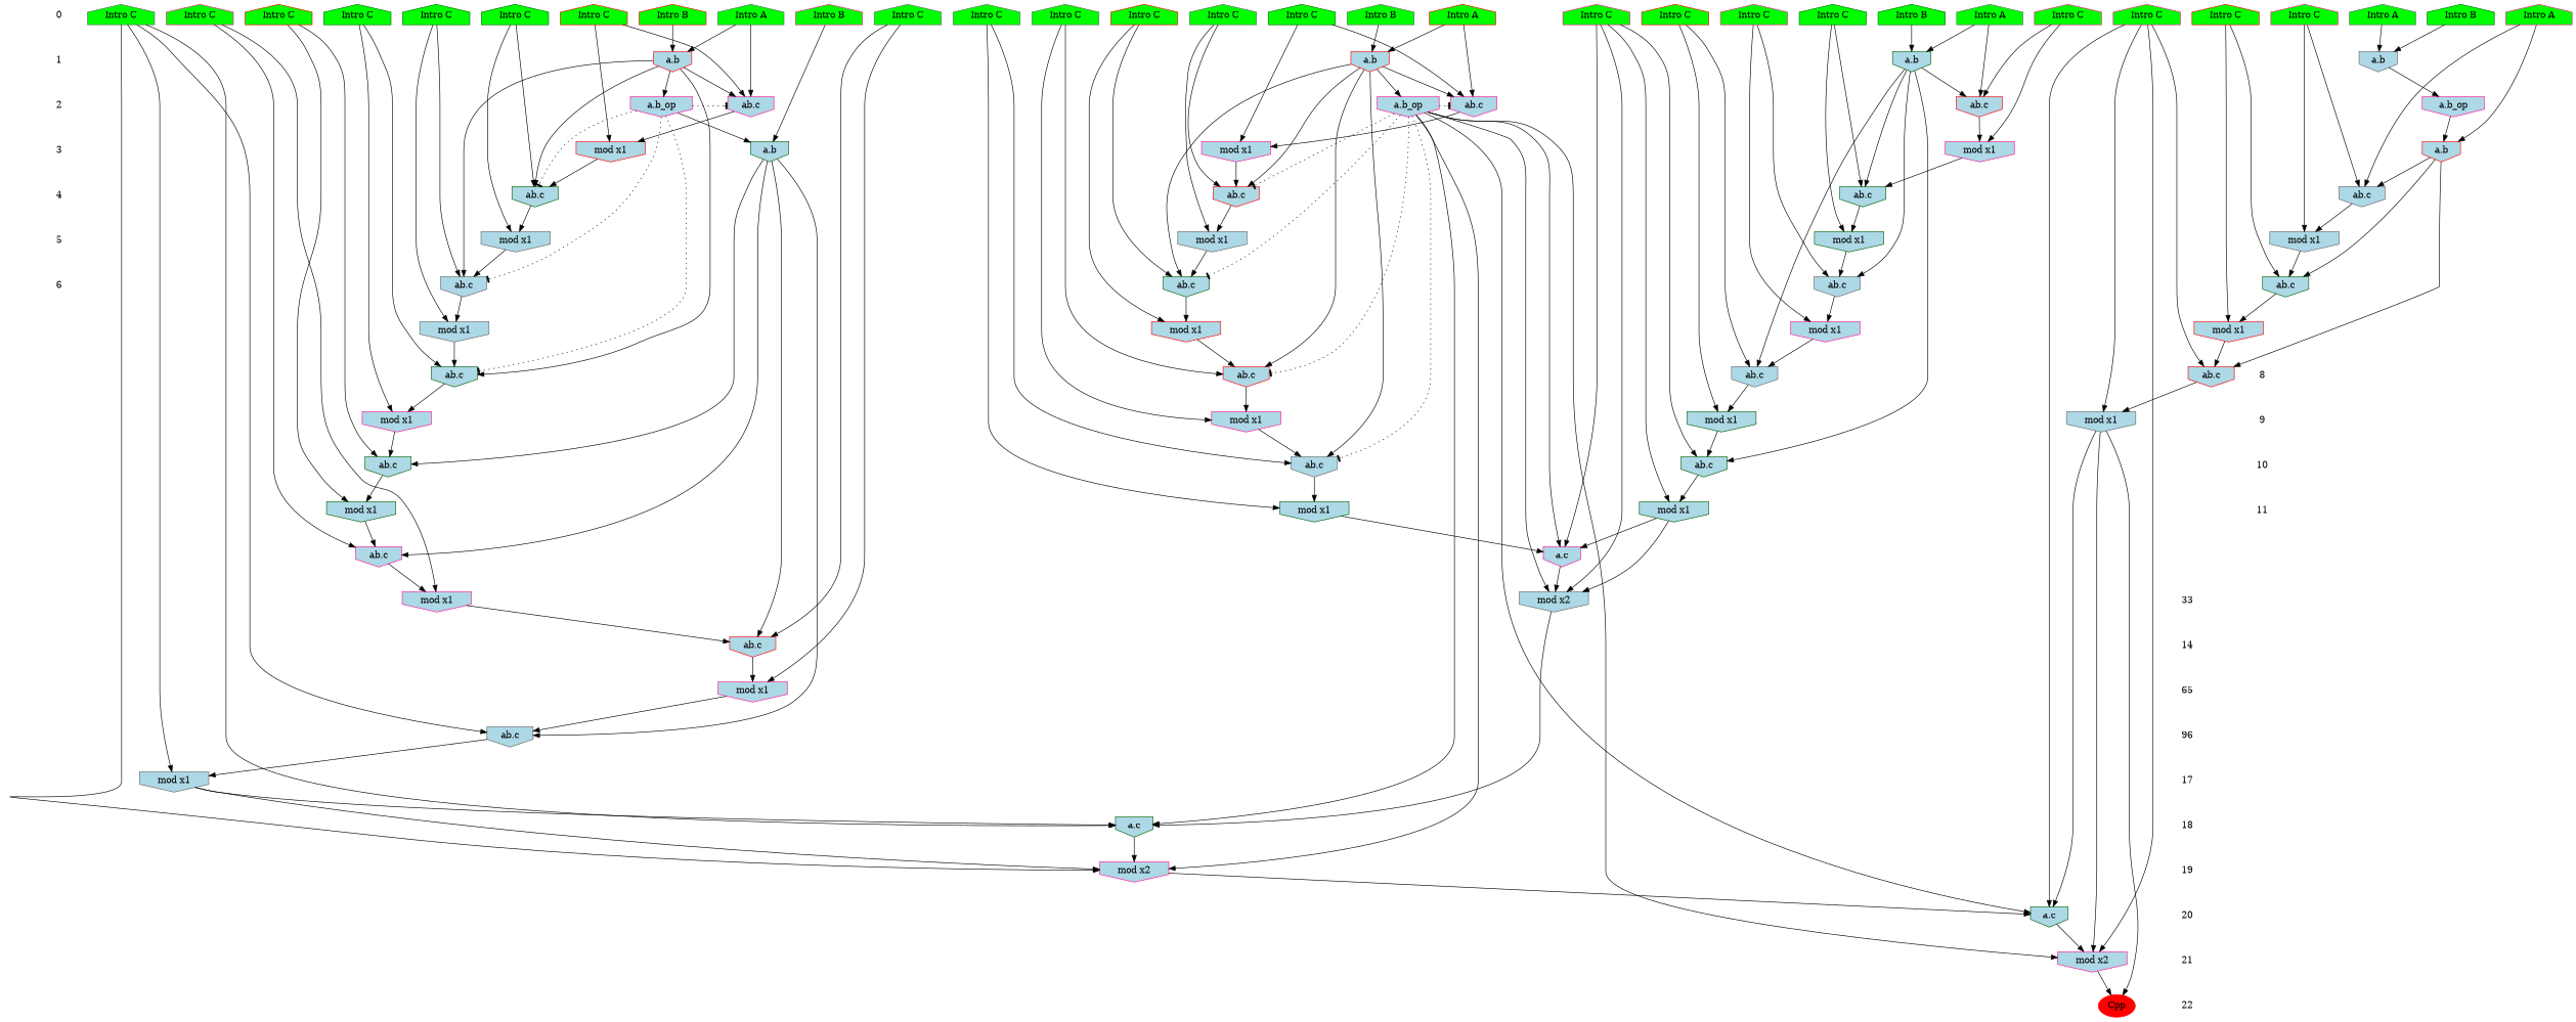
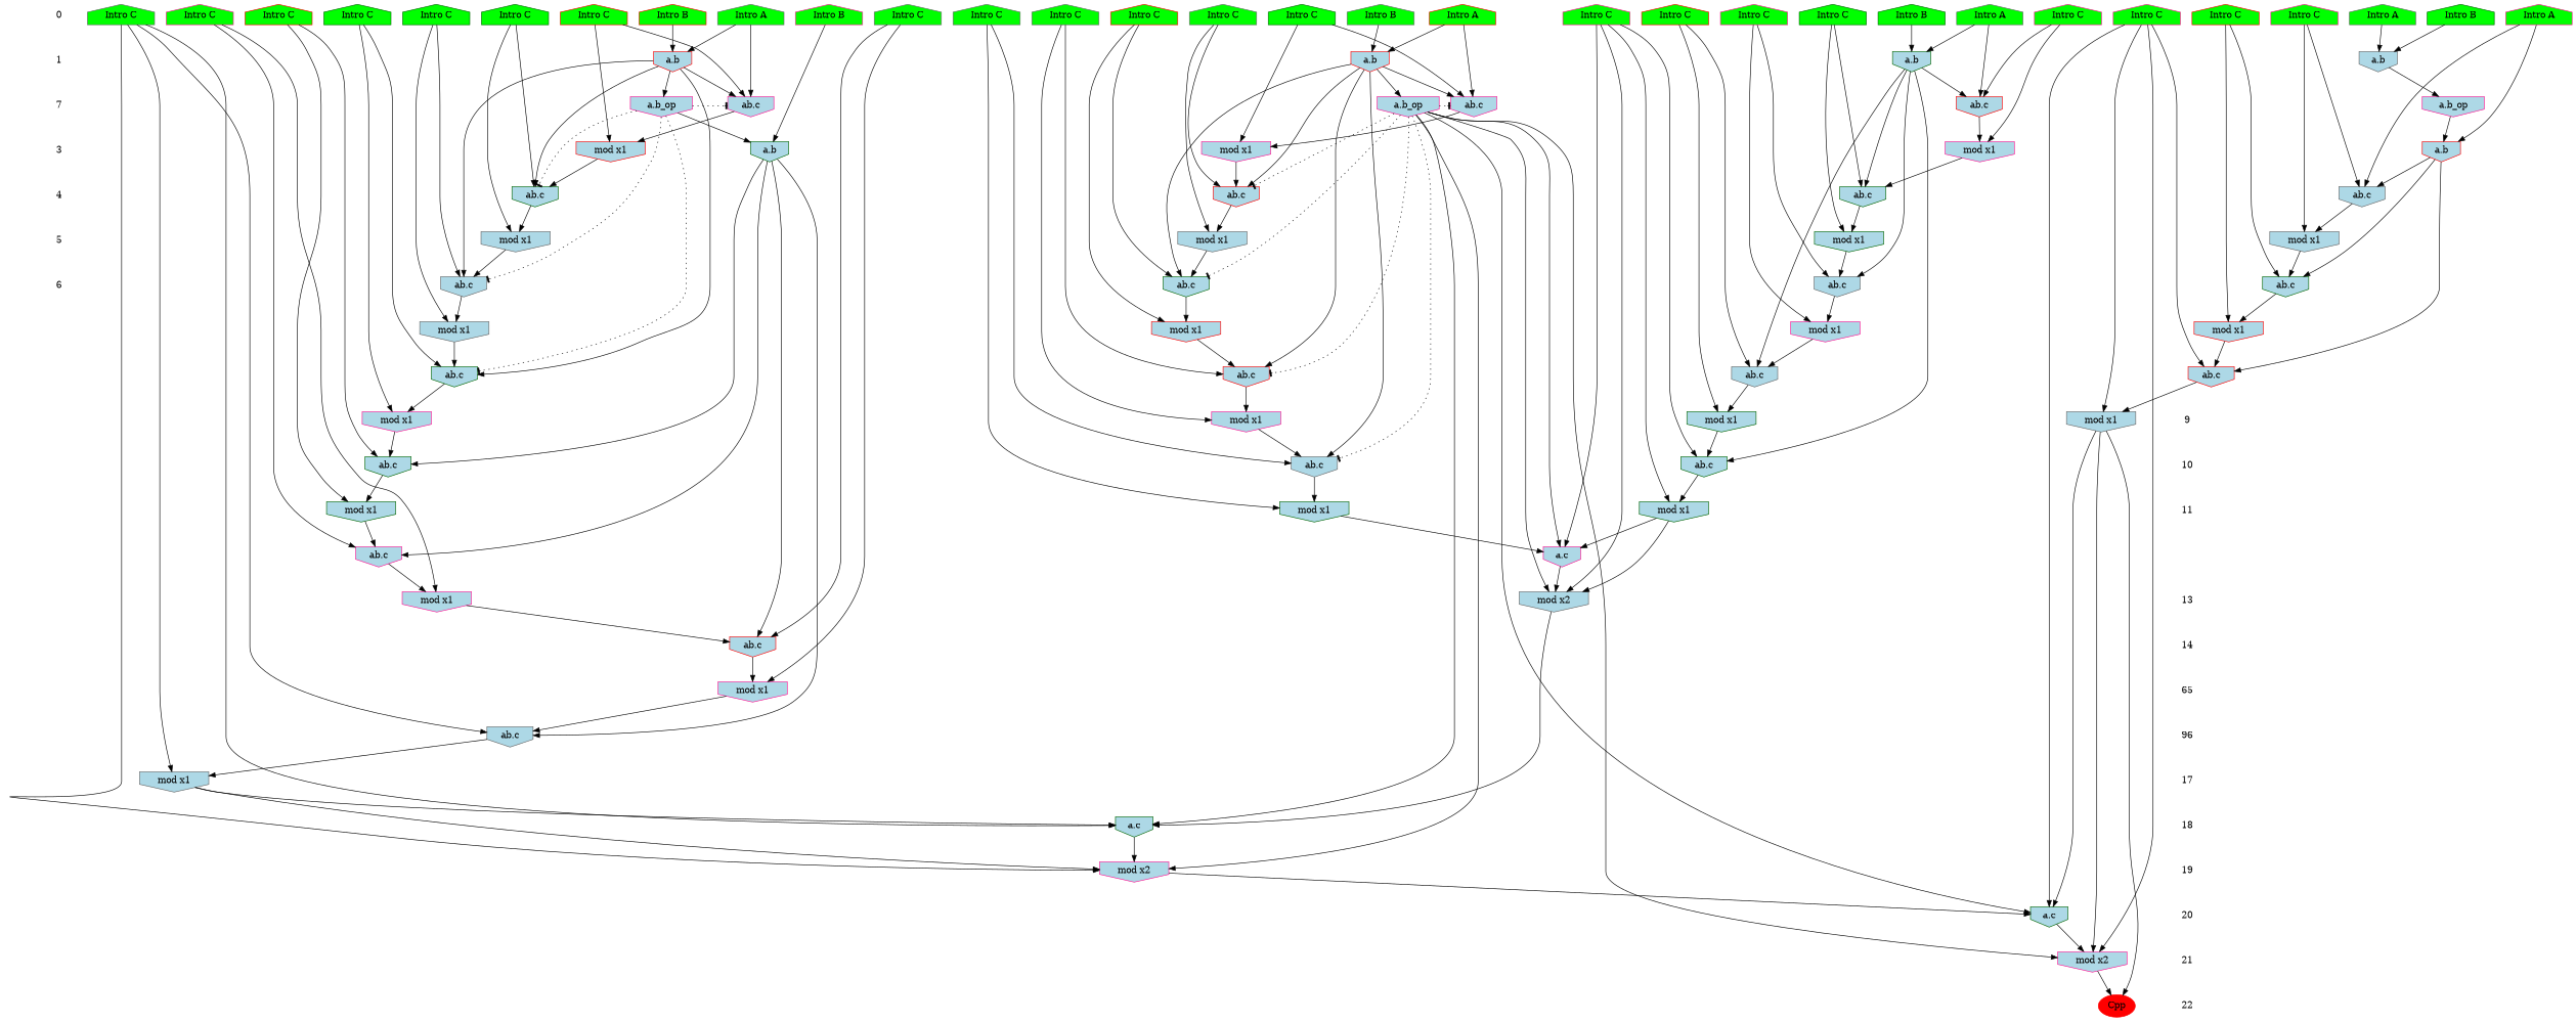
  digraph {
    ranksep=.5
    node [color=deeppink shape=invhouse fillcolor=lightblue style=filled]
    0 [color=darkgreen shape=plaintext fillcolor="" style=""]
    n2 [color=red fillcolor=green label="Intro A" shape=house]
    n3 [color=gray40 fillcolor=green label="Intro A" shape=house]
    n4 [color=darkgreen fillcolor=green label="Intro B" shape=house]
    n5 [color=darkgreen fillcolor=green label="Intro B" shape=house]
    n6 [color=gray40 fillcolor=green label="Intro A" shape=house]
    n7 [fillcolor=green label="Intro B" shape=house]
    n8 [color=gray40 fillcolor=green label="Intro B" shape=house]
    n9 [color=gray40 fillcolor=green label="Intro A" shape=house]
    n10 [color=red fillcolor=green label="Intro B" shape=house]
    n11 [fillcolor=green label="Intro A" shape=house]
    n12 [color=red fillcolor=green label="Intro C" shape=house]
    n13 [color=gray40 fillcolor=green label="Intro C" shape=house]
    n14 [color=darkgreen fillcolor=green label="Intro C" shape=house]
    n15 [color=red fillcolor=green label="Intro C" shape=house]
    n16 [color=red fillcolor=green label="Intro C" shape=house]
    n17 [color=red fillcolor=green label="Intro C" shape=house]
    n18 [fillcolor=green label="Intro C" shape=house]
    n19 [fillcolor=green label="Intro C" shape=house]
    n20 [fillcolor=green label="Intro C" shape=house]
    n21 [color=red fillcolor=green label="Intro C" shape=house]
    n22 [color=gray40 fillcolor=green label="Intro C" shape=house]
    n23 [fillcolor=green label="Intro C" shape=house]
    n24 [color=darkgreen fillcolor=green label="Intro C" shape=house]
    n25 [color=darkgreen fillcolor=green label="Intro C" shape=house]
    n26 [color=gray40 fillcolor=green label="Intro C" shape=house]
    n27 [fillcolor=green label="Intro C" shape=house]
    n28 [color=gray40 fillcolor=green label="Intro C" shape=house]
    n29 [color=darkgreen fillcolor=green label="Intro C" shape=house]
    n30 [color=darkgreen fillcolor=green label="Intro C" shape=house]
    n31 [fillcolor=green label="Intro C" shape=house]
    n32 [color=gray40 fillcolor=green label="Intro C" shape=house]
    1 [color=red shape=plaintext fillcolor="" style=""]
    n34 [color=gray40 label="a.b"]
    n35 [color=red label="a.b"]
    n36 [color=red label="a.b"]
    n37 [color=darkgreen label="a.b"]
-   2 [shape=plaintext fillcolor="" style=""]
+   2 [shape=plaintext label=7 fillcolor="" style=""]
    n39 [label="a.b_op"]
    n40 [label="ab.c"]
    n41 [label="ab.c"]
    n42 [color=red label="ab.c"]
    n43 [label="a.b_op"]
    n44 [label="a.b_op"]
    3 [shape=plaintext fillcolor="" style=""]
    n46 [color=red label="mod x1"]
    n47 [label="mod x1"]
    n48 [color=red label="a.b"]
    n49 [label="mod x1"]
    n50 [color=darkgreen label="a.b"]
    4 [shape=plaintext fillcolor="" style=""]
    n52 [color=darkgreen label="ab.c"]
    n53 [color=red label="ab.c"]
    n54 [color=darkgreen label="ab.c"]
    n55 [color=gray40 label="ab.c"]
    5 [shape=plaintext fillcolor="" style=""]
    n57 [color=gray40 label="mod x1"]
    n58 [color=darkgreen label="mod x1"]
    n59 [color=gray40 label="mod x1"]
    n60 [color=gray40 label="mod x1"]
    6 [color=red shape=plaintext fillcolor="" style=""]
    n62 [color=gray40 label="ab.c"]
    n63 [color=gray40 label="ab.c"]
    n64 [color=darkgreen label="ab.c"]
    n65 [color=darkgreen label="ab.c"]
    n66 [color=gray40 label="mod x1"]
    n67 [label="mod x1"]
    n68 [color=red label="mod x1"]
    n69 [color=red label="mod x1"]
-   8 [color=red shape=plaintext fillcolor="" style=""]
    n71 [color=darkgreen label="ab.c"]
    n72 [color=gray40 label="ab.c"]
    n73 [color=red label="ab.c"]
    n74 [color=red label="ab.c"]
    9 [color=darkgreen shape=plaintext fillcolor="" style=""]
    n76 [label="mod x1"]
    n77 [color=darkgreen label="mod x1"]
    n78 [label="mod x1"]
    n79 [color=gray40 label="mod x1"]
    10 [color=red shape=plaintext fillcolor="" style=""]
    n81 [color=darkgreen label="ab.c"]
    n82 [color=darkgreen label="ab.c"]
    n83 [color=gray40 label="ab.c"]
    11 [color=red shape=plaintext fillcolor="" style=""]
    n85 [color=darkgreen label="mod x1"]
    n86 [color=darkgreen label="mod x1"]
    n87 [color=darkgreen label="mod x1"]
    n88 [label="ab.c"]
    n89 [label="a.c"]
-   13 [shape=plaintext label=33 fillcolor="" style=""]
+   13 [shape=plaintext fillcolor="" style=""]
    n91 [label="mod x1"]
    n92 [color=gray40 label="mod x2"]
    14 [shape=plaintext fillcolor="" style=""]
    n94 [color=red label="ab.c"]
    n95 [color=gray40 label=65 shape=plaintext fillcolor="" style=""]
    n96 [label="mod x1"]
    n97 [color=gray40 label=96 shape=plaintext fillcolor="" style=""]
    n98 [color=gray40 label="ab.c"]
    17 [color=gray40 shape=plaintext fillcolor="" style=""]
    n100 [color=gray40 label="mod x1"]
    18 [shape=plaintext fillcolor="" style=""]
    n102 [color=darkgreen label="a.c"]
    19 [color=gray40 shape=plaintext fillcolor="" style=""]
    n104 [label="mod x2"]
    20 [color=darkgreen shape=plaintext fillcolor="" style=""]
    n106 [color=darkgreen label="a.c"]
    21 [shape=plaintext fillcolor="" style=""]
    n108 [label="mod x2"]
    22 [shape=plaintext fillcolor="" style=""]
    n110 [color=red fillcolor=red label=Cpp shape=""]
    subgraph sub_1 {
      rank=same
      0
      n2
      n3
      n4
      n5
      n6
      n7
      n8
      n9
      n10
      n11
      n12
      n13
      n14
      n15
      n16
      n17
      n18
      n19
      n20
      n21
      n22
      n23
      n24
      n25
      n26
      n27
      n28
      n29
      n30
      n31
      n32
    }
    subgraph sub_2 {
      rank=same
      1
      n34
      n35
      n36
      n37
    }
    subgraph sub_3 {
      rank=same
      2
      n39
      n40
      n41
      n42
      n43
      n44
    }
    subgraph sub_4 {
      rank=same
      3
      n46
      n47
      n48
      n49
      n50
    }
    subgraph sub_5 {
      rank=same
      4
      n52
      n53
      n54
      n55
    }
    subgraph sub_6 {
      rank=same
      5
      n57
      n58
      n59
      n60
    }
    subgraph sub_7 {
      rank=same
      6
      n62
      n63
      n64
      n65
    }
    subgraph sub_8 {
      rank=same
      n66
      n67
      n68
      n69
    }
    subgraph sub_9 {
      rank=same
-     8
      n71
      n72
      n73
      n74
    }
    subgraph sub_10 {
      rank=same
      9
      n76
      n77
      n78
      n79
    }
    subgraph sub_11 {
      rank=same
      10
      n81
      n82
      n83
    }
    subgraph sub_12 {
      rank=same
      11
      n85
      n86
      n87
    }
    subgraph sub_13 {
      rank=same
      n88
      n89
    }
    subgraph sub_14 {
      rank=same
      13
      n91
      n92
    }
    subgraph sub_15 {
      rank=same
      14
      n94
    }
    subgraph sub_16 {
      rank=same
      n95
      n96
    }
    subgraph sub_17 {
      rank=same
      n97
      n98
    }
    subgraph sub_18 {
      rank=same
      17
      n100
    }
    subgraph sub_19 {
      rank=same
      18
      n102
    }
    subgraph sub_20 {
      rank=same
      19
      n104
    }
    subgraph sub_21 {
      rank=same
      20
      n106
    }
    subgraph sub_22 {
      rank=same
      21
      n108
    }
    subgraph sub_23 {
      rank=same
      22
      n110
    }
    0 -> 1 [style=invis]
    n2 -> n36
    n2 -> n41
    n3 -> n35
    n3 -> n40
    n4 -> n37
    n5 -> n34
    n6 -> n37
    n6 -> n42
    n7 -> n50
    n8 -> n36
    n9 -> n34
    n10 -> n35
    n11 -> n48
    n11 -> n55
    n12 -> n40
    n12 -> n46
    n13 -> n53
    n13 -> n59
    n14 -> n54
    n14 -> n58
    n15 -> n81
    n15 -> n85
    n16 -> n65
    n16 -> n69
    n17 -> n72
    n17 -> n77
    n18 -> n63
    n18 -> n67
    n19 -> n82
    n19 -> n86
    n19 -> n89
    n19 -> n92
    n20 -> n42
    n20 -> n49
    n21 -> n64
    n21 -> n68
    n22 -> n98
    n22 -> n100
    n22 -> n102
    n22 -> n104
    n23 -> n55
    n23 -> n60
    n24 -> n62
    n24 -> n66
    n25 -> n71
    n25 -> n76
    n26 -> n94
    n26 -> n96
    n27 -> n74
    n27 -> n79
    n27 -> n106
    n27 -> n108
    n28 -> n83
    n28 -> n87
    n29 -> n52
    n29 -> n57
    n30 -> n41
    n30 -> n47
    n31 -> n88
    n31 -> n91
    n32 -> n73
    n32 -> n78
    1 -> 2 [style=invis]
    n34 -> n39
    n35 -> n40
    n35 -> n43
    n35 -> n52
    n35 -> n62
    n35 -> n71
    n36 -> n41
    n36 -> n44
    n36 -> n53
    n36 -> n64
    n36 -> n73
    n36 -> n83
    n37 -> n42
    n37 -> n54
    n37 -> n63
    n37 -> n72
    n37 -> n82
    2 -> 3 [style=invis]
    n39 -> n48
    n40 -> n46
    n41 -> n47
    n42 -> n49
    n43 -> n40 [arrowhead=tee style=dotted]
    n43 -> n50
    n43 -> n52 [arrowhead=tee style=dotted]
    n43 -> n62 [arrowhead=tee style=dotted]
    n43 -> n71 [arrowhead=tee style=dotted]
    n44 -> n41 [arrowhead=tee style=dotted]
    n44 -> n53 [arrowhead=tee style=dotted]
    n44 -> n64 [arrowhead=tee style=dotted]
    n44 -> n73 [arrowhead=tee style=dotted]
    n44 -> n83 [arrowhead=tee style=dotted]
    n44 -> n89
    n44 -> n92
    n44 -> n102
    n44 -> n104
    n44 -> n106
    n44 -> n108
    3 -> 4 [style=invis]
    n46 -> n52
    n47 -> n53
    n48 -> n55
    n48 -> n65
    n48 -> n74
    n49 -> n54
    n50 -> n81
    n50 -> n88
    n50 -> n94
    n50 -> n98
    4 -> 5 [style=invis]
    n52 -> n57
    n53 -> n59
    n54 -> n58
    n55 -> n60
    5 -> 6 [style=invis]
    n57 -> n62
    n58 -> n63
    n59 -> n64
    n60 -> n65
    n62 -> n66
    n63 -> n67
    n64 -> n68
    n65 -> n69
    n66 -> n71
    n67 -> n72
    n68 -> n73
    n69 -> n74
-   8 -> 9 [style=invis]
    n71 -> n76
    n72 -> n77
    n73 -> n78
    n74 -> n79
    9 -> 10 [style=invis]
    n76 -> n81
    n77 -> n82
    n78 -> n83
    n79 -> n106
    n79 -> n108
    n79 -> n110
    10 -> 11 [style=invis]
    n81 -> n85
    n82 -> n86
    n83 -> n87
    n85 -> n88
    n86 -> n89
    n86 -> n92
    n87 -> n89
    n88 -> n91
    n89 -> n92
    13 -> 14 [style=invis]
    n91 -> n94
    n92 -> n102
    14 -> n95 [style=invis]
    n94 -> n96
    n95 -> n97 [style=invis]
    n96 -> n98
    n97 -> 17 [style=invis]
    n98 -> n100
    17 -> 18 [style=invis]
    n100 -> n102
    n100 -> n104
    18 -> 19 [style=invis]
    n102 -> n104
    19 -> 20 [style=invis]
    n104 -> n106
    20 -> 21 [style=invis]
    n106 -> n108
    21 -> 22 [style=invis]
    n108 -> n110
  }
